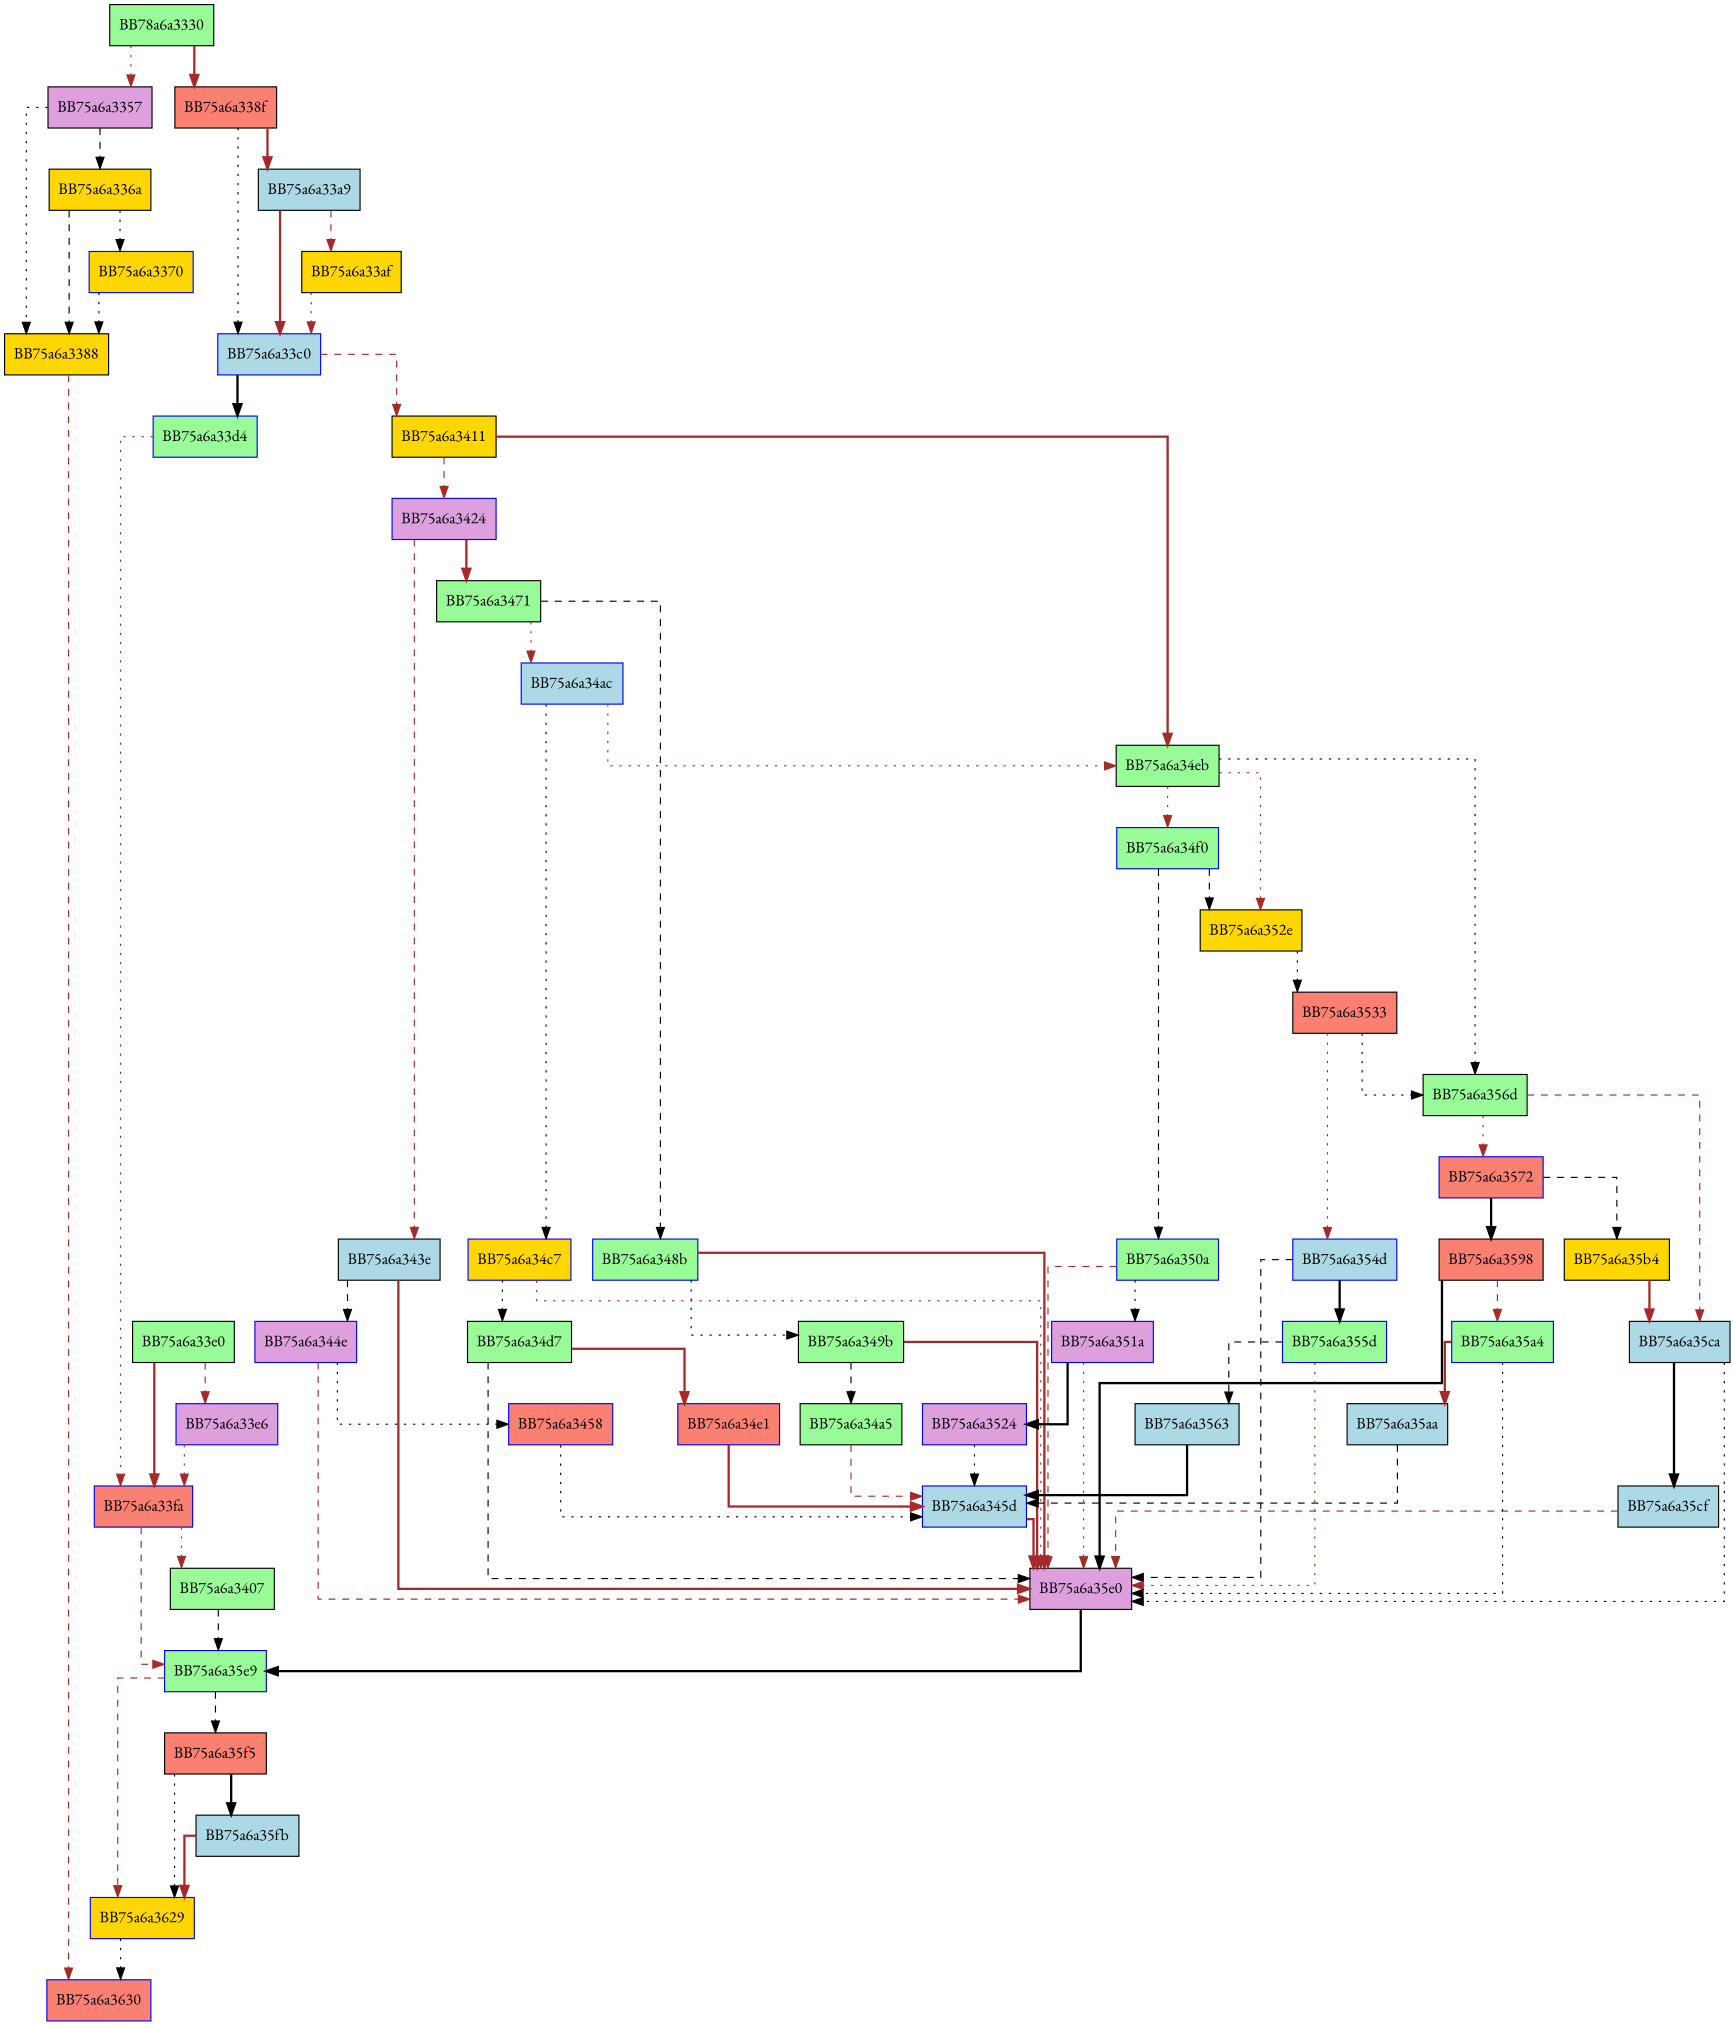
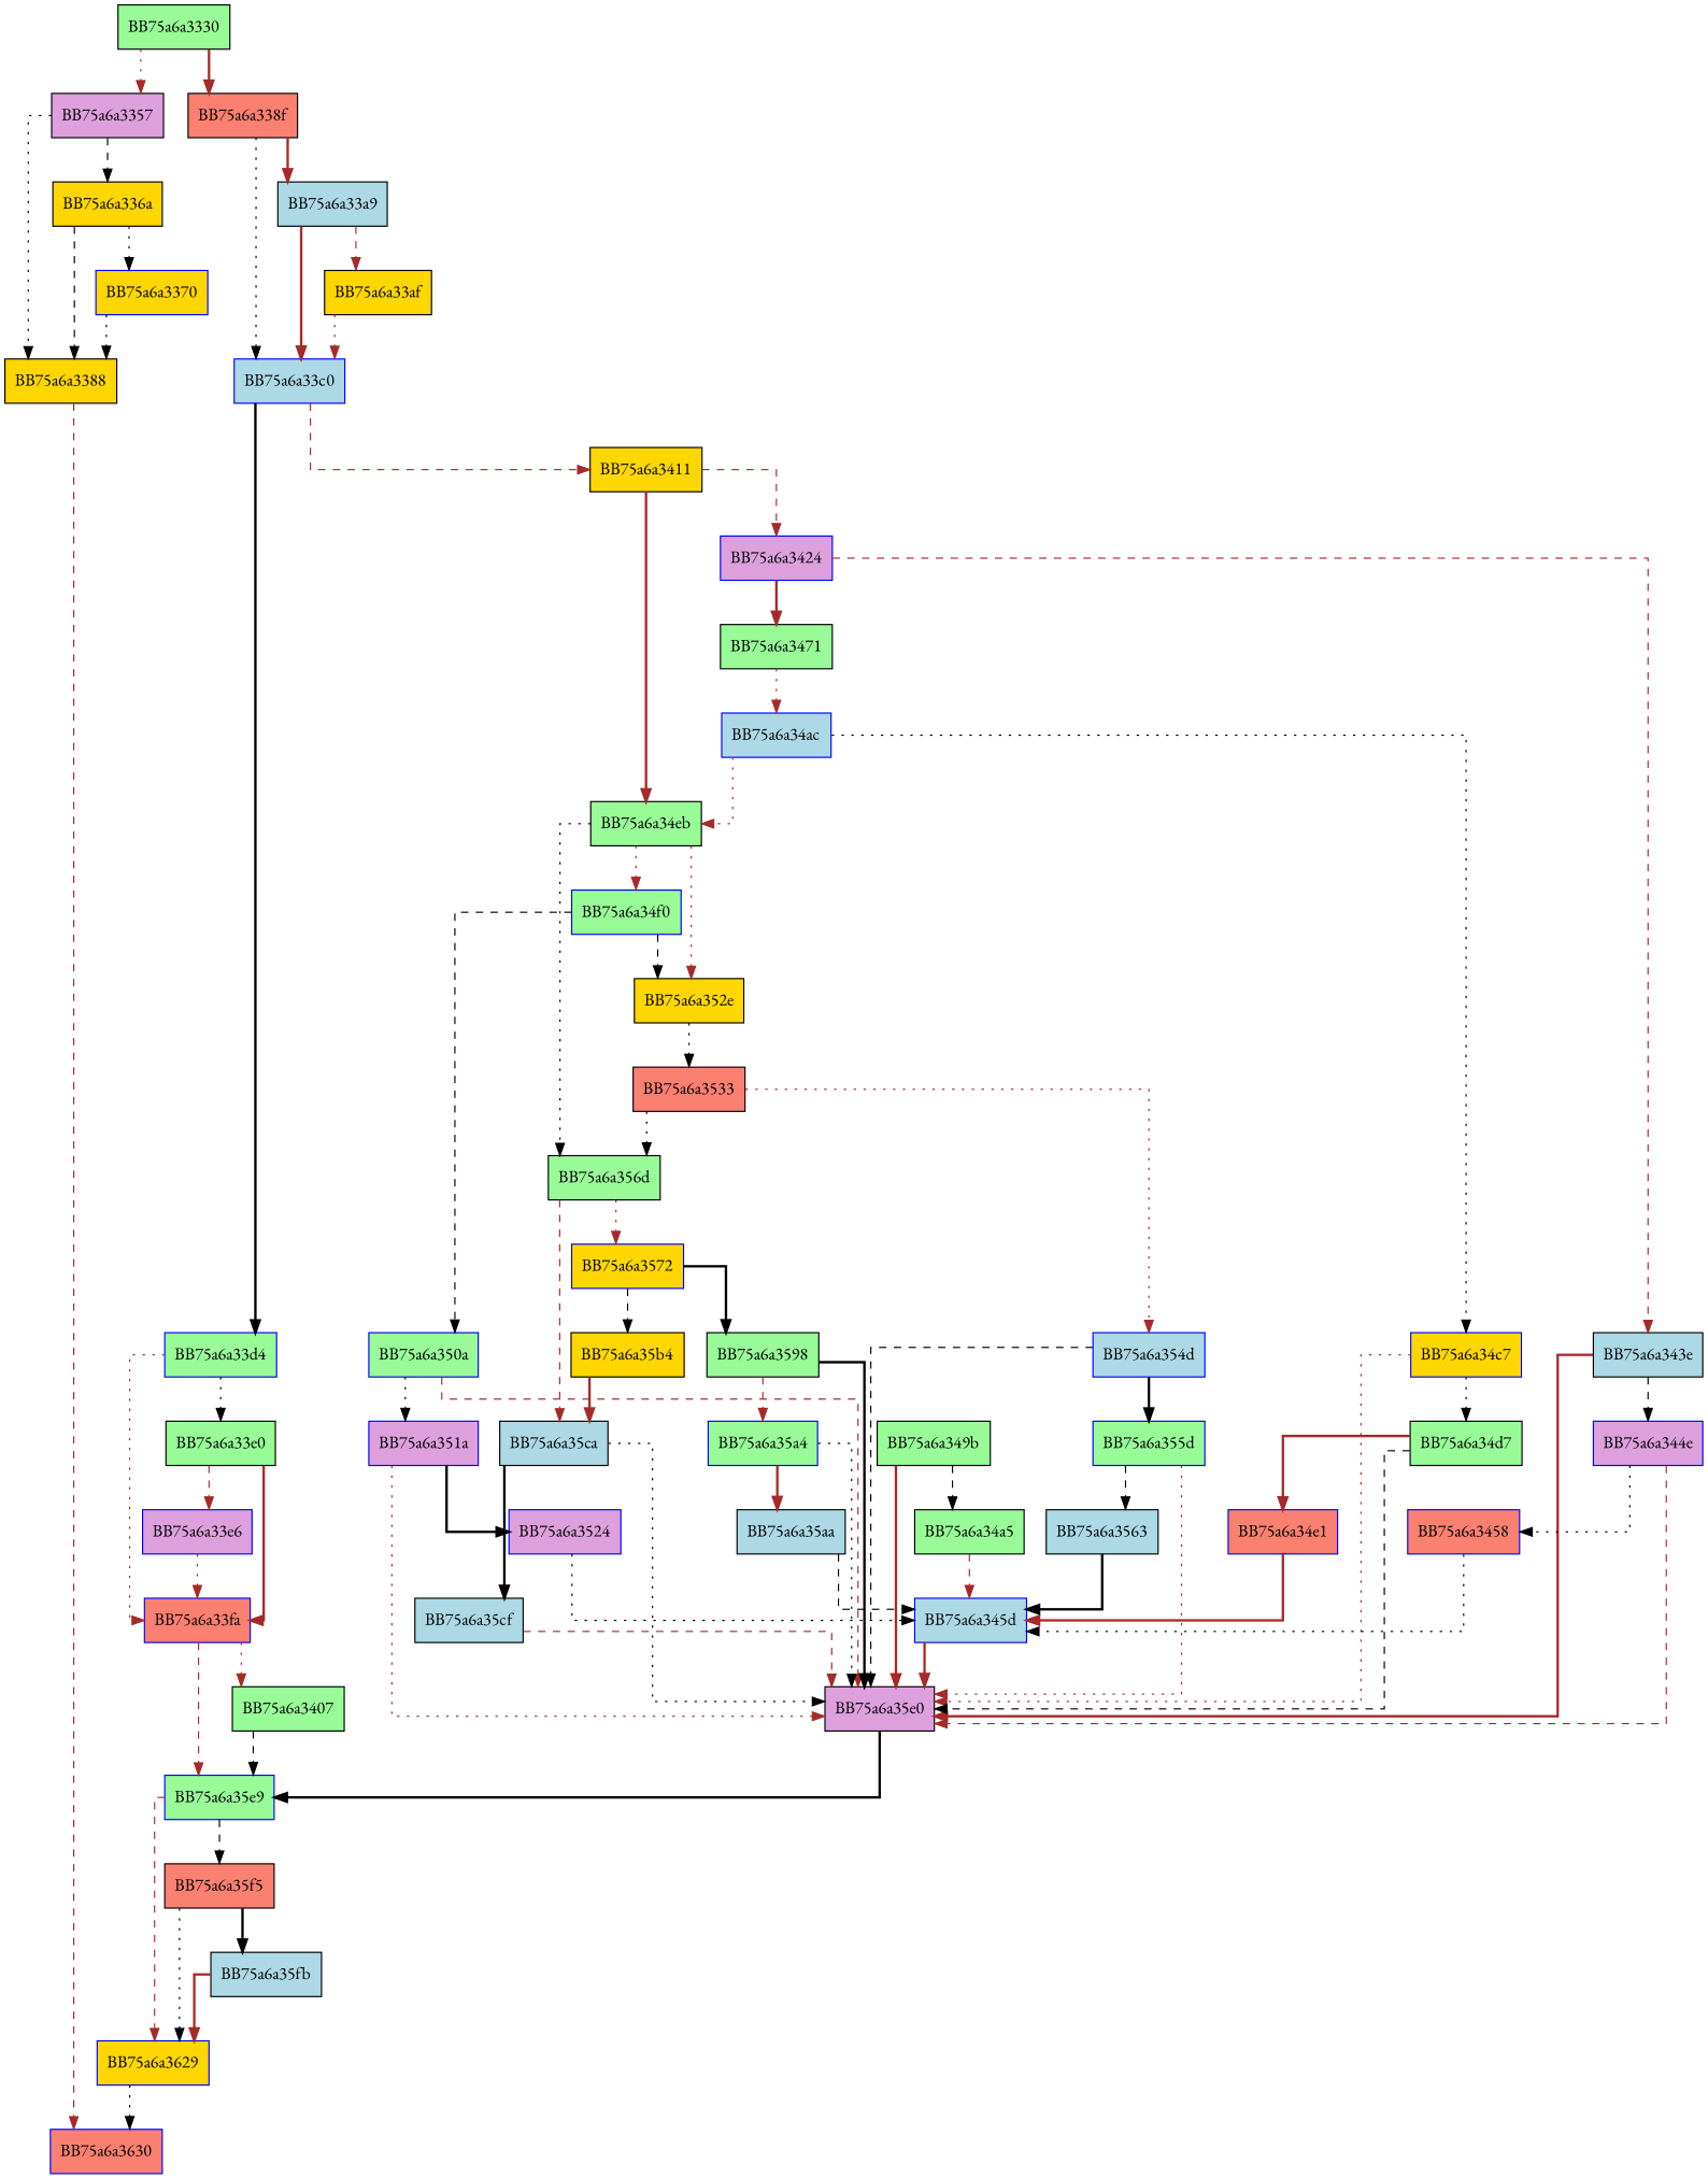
  digraph {
    fontname="EB Garamond"
    splines=ortho
    node [color=black fillcolor=palegreen fontname="EB Garamond" shape=box style=filled]
    edge [color=brown fontname="EB Garamond" style=dotted]
    BB75a6a338f [fillcolor=salmon]
-   BB75a6a3330 [label=BB78a6a3330]
+   BB75a6a3330
    BB75a6a3357 [fillcolor=plum]
    BB75a6a33c0 [color=blue fillcolor=lightblue]
    BB75a6a33a9 [fillcolor=lightblue]
    BB75a6a3388 [fillcolor=gold]
    BB75a6a336a [fillcolor=gold]
    BB75a6a3411 [fillcolor=gold]
    BB75a6a33d4 [color=blue]
    BB75a6a33af [fillcolor=gold]
    BB75a6a3630 [color=blue fillcolor=salmon]
    BB75a6a3370 [color=blue fillcolor=gold]
    BB75a6a34eb
    BB75a6a3424 [color=blue fillcolor=plum]
    BB75a6a33fa [color=blue fillcolor=salmon]
    BB75a6a33e0
    BB75a6a352e [fillcolor=gold]
    BB75a6a34f0 [color=blue]
    BB75a6a356d
    BB75a6a3471
    BB75a6a343e [fillcolor=lightblue]
    BB75a6a35e9 [color=blue]
    BB75a6a3407
    BB75a6a33e6 [color=blue fillcolor=plum]
    BB75a6a3629 [color=blue fillcolor=gold]
    BB75a6a35f5 [fillcolor=salmon]
    BB75a6a35fb [fillcolor=lightblue]
    BB75a6a3533 [fillcolor=salmon]
    BB75a6a350a [color=blue]
    BB75a6a34ac [color=blue fillcolor=lightblue]
-   BB75a6a348b [color=blue]
    BB75a6a35e0 [fillcolor=plum]
    BB75a6a344e [color=blue fillcolor=plum]
    BB75a6a34c7 [color=blue fillcolor=gold]
    BB75a6a349b
    BB75a6a3458 [color=blue fillcolor=salmon]
    BB75a6a345d [color=blue fillcolor=lightblue]
    BB75a6a34d7
    BB75a6a34a5
    BB75a6a34e1 [color=blue fillcolor=salmon]
    BB75a6a35ca [fillcolor=lightblue]
-   BB75a6a3572 [color=blue fillcolor=salmon]
+   BB75a6a3572 [color=blue fillcolor=gold]
    BB75a6a354d [color=blue fillcolor=lightblue]
    BB75a6a351a [color=blue fillcolor=plum]
    BB75a6a3524 [color=blue fillcolor=plum]
    BB75a6a35cf [fillcolor=lightblue]
    BB75a6a35b4 [fillcolor=gold]
-   BB75a6a3598 [fillcolor=salmon]
+   BB75a6a3598
    BB75a6a355d [color=blue]
    BB75a6a3563 [fillcolor=lightblue]
    BB75a6a35a4 [color=blue]
    BB75a6a35aa [fillcolor=lightblue]
    BB75a6a338f -> BB75a6a33c0 [color=black]
    BB75a6a338f -> BB75a6a33a9 [style=bold]
    BB75a6a3330 -> BB75a6a338f [style=bold]
    BB75a6a3330 -> BB75a6a3357
    BB75a6a3357 -> BB75a6a3388 [color=black]
    BB75a6a3357 -> BB75a6a336a [color=black style=dashed]
    BB75a6a33c0 -> BB75a6a3411 [style=dashed]
    BB75a6a33c0 -> BB75a6a33d4 [color=black style=bold]
    BB75a6a33a9 -> BB75a6a33c0 [style=bold]
    BB75a6a33a9 -> BB75a6a33af [style=dashed]
    BB75a6a3388 -> BB75a6a3630 [style=dashed]
    BB75a6a336a -> BB75a6a3388 [color=black style=dashed]
    BB75a6a336a -> BB75a6a3370 [color=black]
    BB75a6a3411 -> BB75a6a34eb [style=bold]
    BB75a6a3411 -> BB75a6a3424 [style=dashed]
    BB75a6a33d4 -> BB75a6a33fa
+   BB75a6a33d4 -> BB75a6a33e0 [color=black]
    BB75a6a33af -> BB75a6a33c0
    BB75a6a3370 -> BB75a6a3388 [color=black]
    BB75a6a34eb -> BB75a6a352e
    BB75a6a34eb -> BB75a6a34f0
    BB75a6a34eb -> BB75a6a356d [color=black]
    BB75a6a3424 -> BB75a6a3471 [style=bold]
    BB75a6a3424 -> BB75a6a343e [style=dashed]
    BB75a6a33fa -> BB75a6a35e9 [style=dashed]
    BB75a6a33fa -> BB75a6a3407
    BB75a6a33e0 -> BB75a6a33fa [style=bold]
    BB75a6a33e0 -> BB75a6a33e6 [style=dashed]
    BB75a6a352e -> BB75a6a3533 [color=black]
    BB75a6a34f0 -> BB75a6a352e [color=black style=dashed]
    BB75a6a34f0 -> BB75a6a350a [color=black style=dashed]
    BB75a6a356d -> BB75a6a35ca [style=dashed]
    BB75a6a356d -> BB75a6a3572
    BB75a6a3471 -> BB75a6a34ac
-   BB75a6a3471 -> BB75a6a348b [color=black style=dashed]
    BB75a6a343e -> BB75a6a35e0 [style=bold]
    BB75a6a343e -> BB75a6a344e [color=black style=dashed]
    BB75a6a35e9 -> BB75a6a3629 [style=dashed]
    BB75a6a35e9 -> BB75a6a35f5 [color=black style=dashed]
    BB75a6a3407 -> BB75a6a35e9 [color=black style=dashed]
    BB75a6a33e6 -> BB75a6a33fa
    BB75a6a3629 -> BB75a6a3630 [color=black]
    BB75a6a35f5 -> BB75a6a3629 [color=black]
    BB75a6a35f5 -> BB75a6a35fb [color=black style=bold]
    BB75a6a35fb -> BB75a6a3629 [style=bold]
    BB75a6a3533 -> BB75a6a356d [color=black]
    BB75a6a3533 -> BB75a6a354d
    BB75a6a350a -> BB75a6a35e0 [style=dashed]
    BB75a6a350a -> BB75a6a351a [color=black]
    BB75a6a34ac -> BB75a6a34eb
    BB75a6a34ac -> BB75a6a34c7 [color=black]
-   BB75a6a348b -> BB75a6a35e0 [style=bold]
-   BB75a6a348b -> BB75a6a349b [color=black]
    BB75a6a35e0 -> BB75a6a35e9 [color=black style=bold]
    BB75a6a344e -> BB75a6a35e0 [style=dashed]
    BB75a6a344e -> BB75a6a3458 [color=black]
    BB75a6a34c7 -> BB75a6a35e0
    BB75a6a34c7 -> BB75a6a34d7 [color=black]
    BB75a6a349b -> BB75a6a35e0 [style=bold]
    BB75a6a349b -> BB75a6a34a5 [color=black style=dashed]
    BB75a6a3458 -> BB75a6a345d [color=black]
    BB75a6a345d -> BB75a6a35e0 [style=bold]
    BB75a6a34d7 -> BB75a6a35e0 [color=black style=dashed]
    BB75a6a34d7 -> BB75a6a34e1 [style=bold]
    BB75a6a34a5 -> BB75a6a345d [style=dashed]
    BB75a6a34e1 -> BB75a6a345d [style=bold]
    BB75a6a35ca -> BB75a6a35e0 [color=black]
    BB75a6a35ca -> BB75a6a35cf [color=black style=bold]
    BB75a6a3572 -> BB75a6a35b4 [color=black style=dashed]
    BB75a6a3572 -> BB75a6a3598 [color=black style=bold]
    BB75a6a354d -> BB75a6a35e0 [color=black style=dashed]
    BB75a6a354d -> BB75a6a355d [color=black style=bold]
    BB75a6a351a -> BB75a6a35e0
    BB75a6a351a -> BB75a6a3524 [color=black style=bold]
    BB75a6a3524 -> BB75a6a345d [color=black]
    BB75a6a35cf -> BB75a6a35e0 [style=dashed]
    BB75a6a35b4 -> BB75a6a35ca [style=bold]
    BB75a6a3598 -> BB75a6a35e0 [color=black style=bold]
    BB75a6a3598 -> BB75a6a35a4 [style=dashed]
    BB75a6a355d -> BB75a6a35e0
    BB75a6a355d -> BB75a6a3563 [color=black style=dashed]
    BB75a6a3563 -> BB75a6a345d [color=black style=bold]
    BB75a6a35a4 -> BB75a6a35e0 [color=black]
    BB75a6a35a4 -> BB75a6a35aa [style=bold]
    BB75a6a35aa -> BB75a6a345d [color=black style=dashed]
  }
